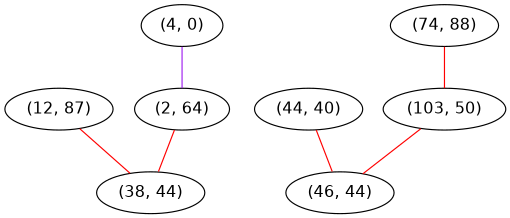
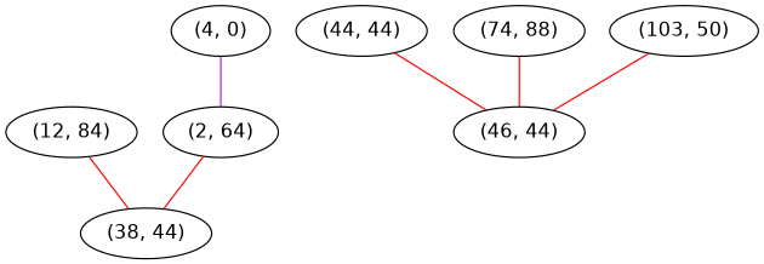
  graph {
    fontname="DejaVu Sans"
    node [fontname="DejaVu Sans"]
    edge [color=red fontname="DejaVu Sans" weight=1]
-   "(12, 84)" [label="(12, 87)"]
+   "(12, 84)"
    "(38, 44)"
-   "(44, 44)" [label="(44, 40)"]
+   "(44, 44)"
    "(46, 44)"
    n5 [label="(74, 88)"]
    "(103, 50)"
    n7 [label="(4, 0)"]
    n8 [label="(2, 64)"]
    "(12, 84)" -- "(38, 44)"
    "(44, 44)" -- "(46, 44)"
-   n5 -- "(103, 50)"
+   n5 -- "(46, 44)"
    "(103, 50)" -- "(46, 44)"
    n7 -- n8 [color=purple weight=4]
    n8 -- "(38, 44)"
  }
